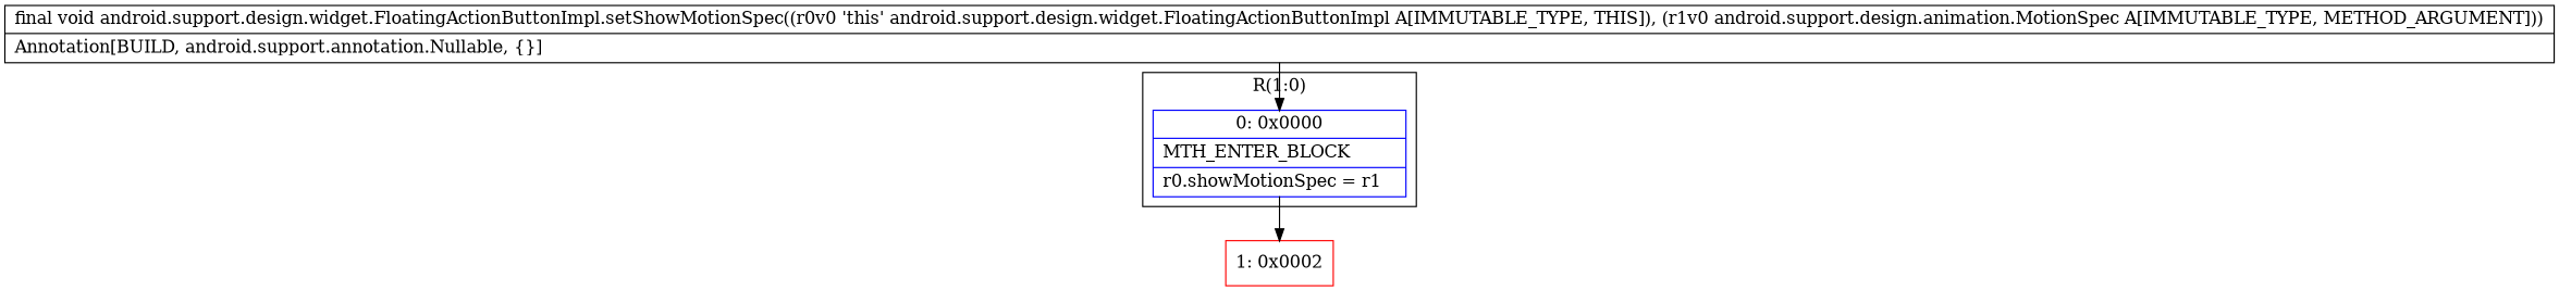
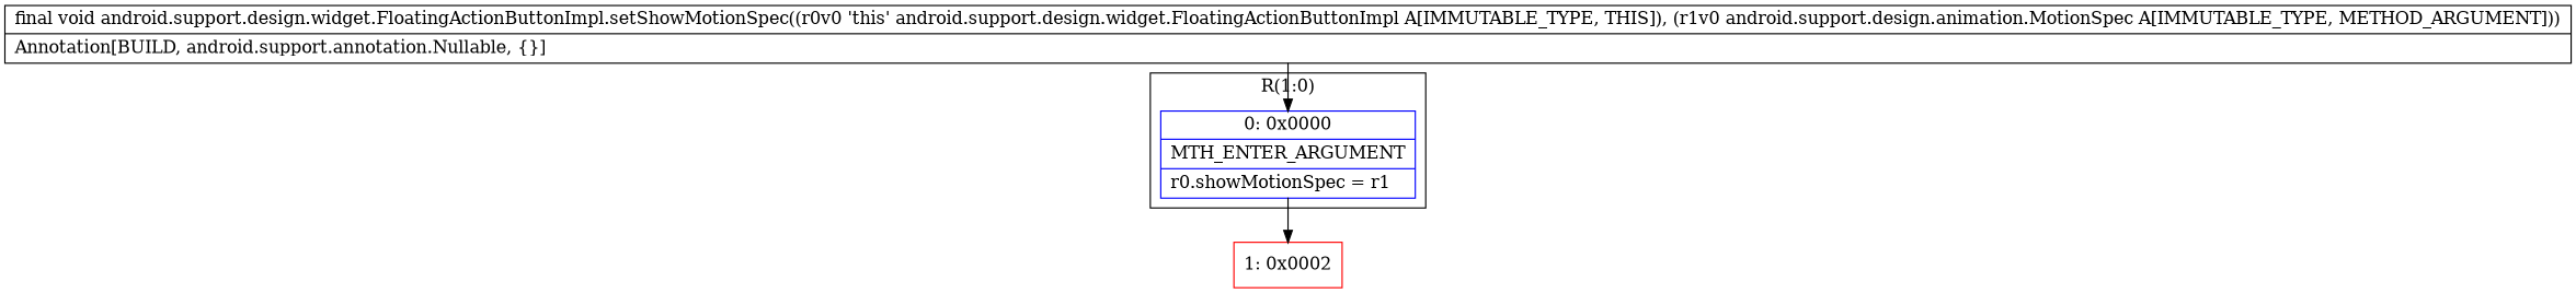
  digraph {
    node [shape=record]
-   n1 [color=blue label="{0\:\ 0x0000|MTH_ENTER_BLOCK\l|r0.showMotionSpec = r1\l}"]
+   n1 [color=blue label="{0\:\ 0x0000|MTH_ENTER_ARGUMENT\l|r0.showMotionSpec = r1\l}"]
    n2 [color=red label="{1\:\ 0x0002}"]
    n3 [label="{final void android.support.design.widget.FloatingActionButtonImpl.setShowMotionSpec((r0v0 'this' android.support.design.widget.FloatingActionButtonImpl A[IMMUTABLE_TYPE, THIS]), (r1v0 android.support.design.animation.MotionSpec A[IMMUTABLE_TYPE, METHOD_ARGUMENT]))  | Annotation[BUILD, android.support.annotation.Nullable, \{\}]\l}"]
    subgraph cluster_1 {
      label="R(1:0)"
      n1
    }
    n1 -> n2
    n3 -> n1
  }
